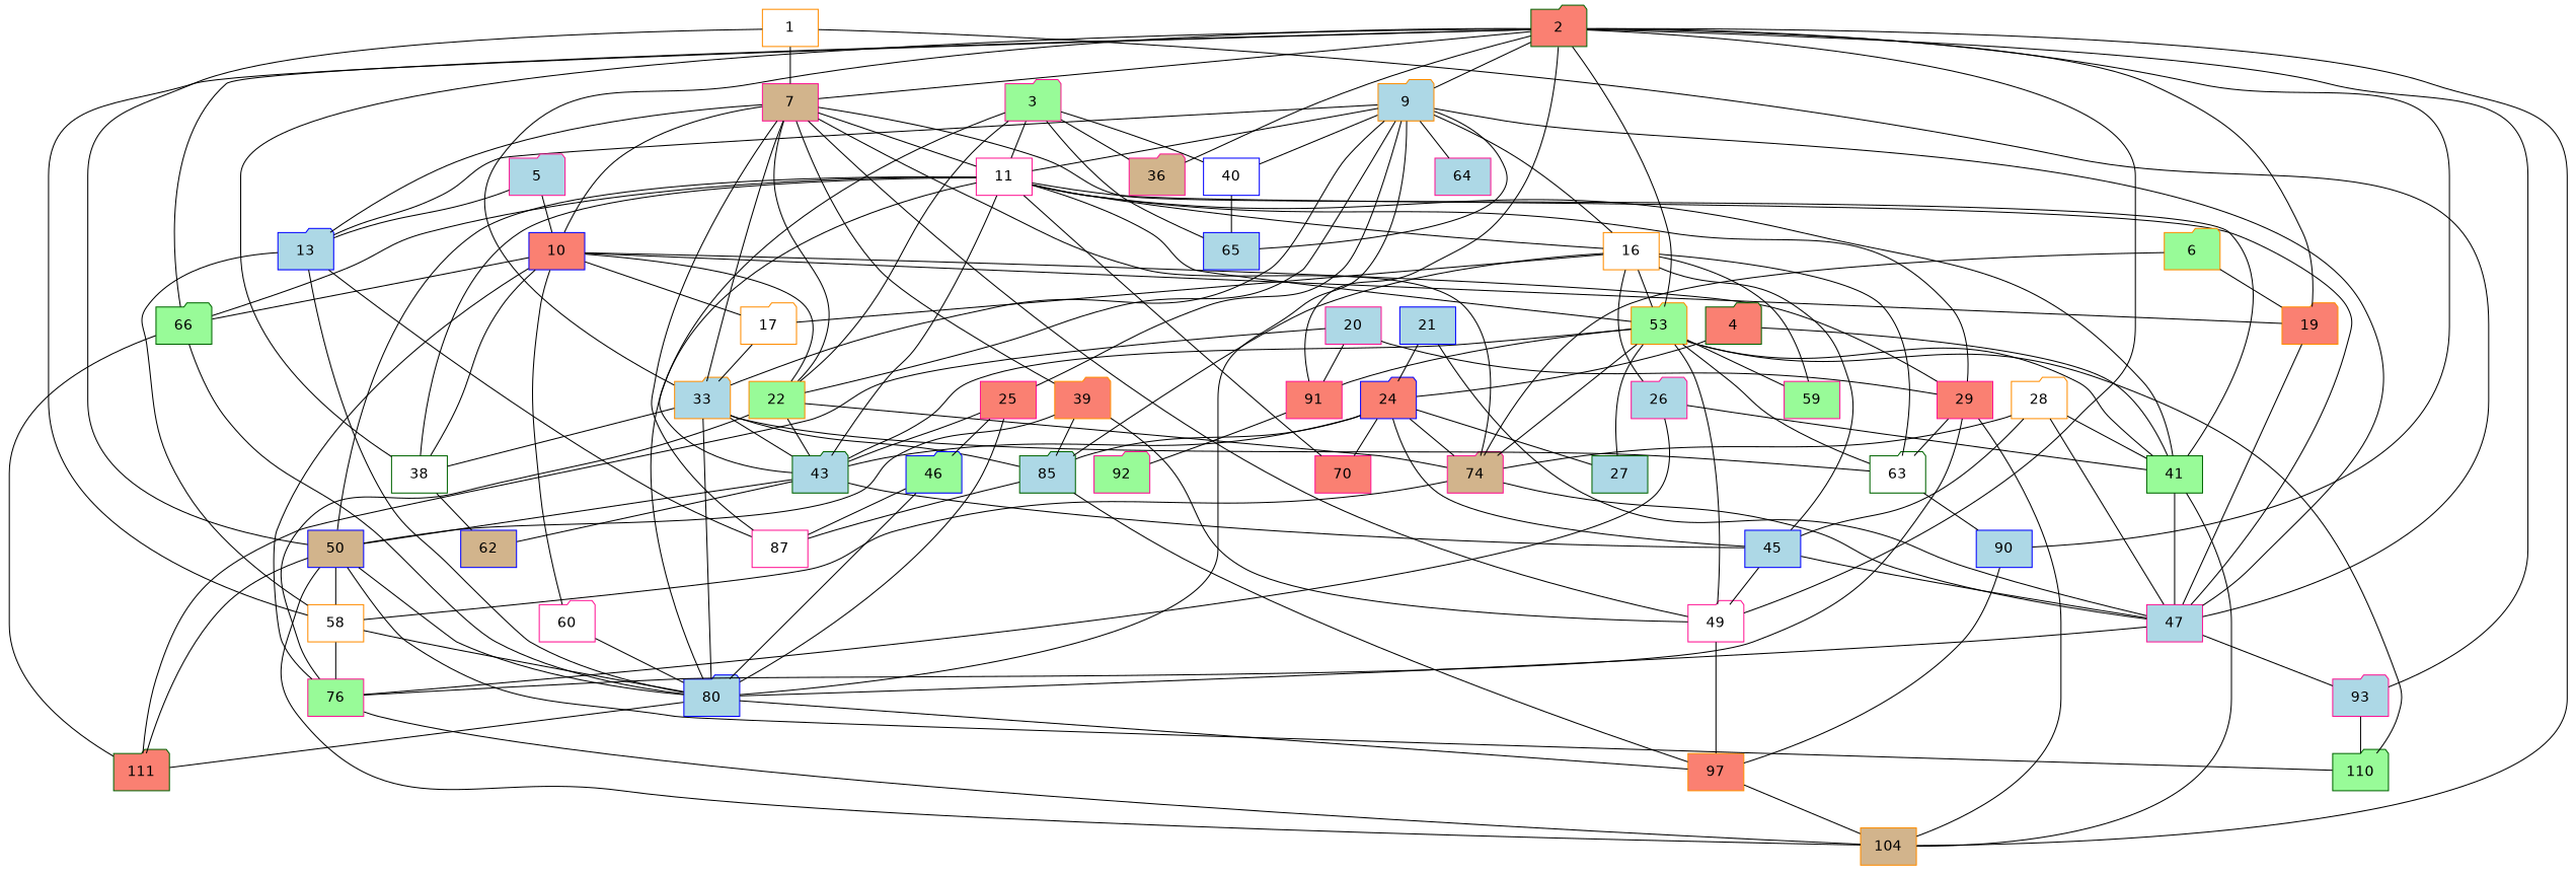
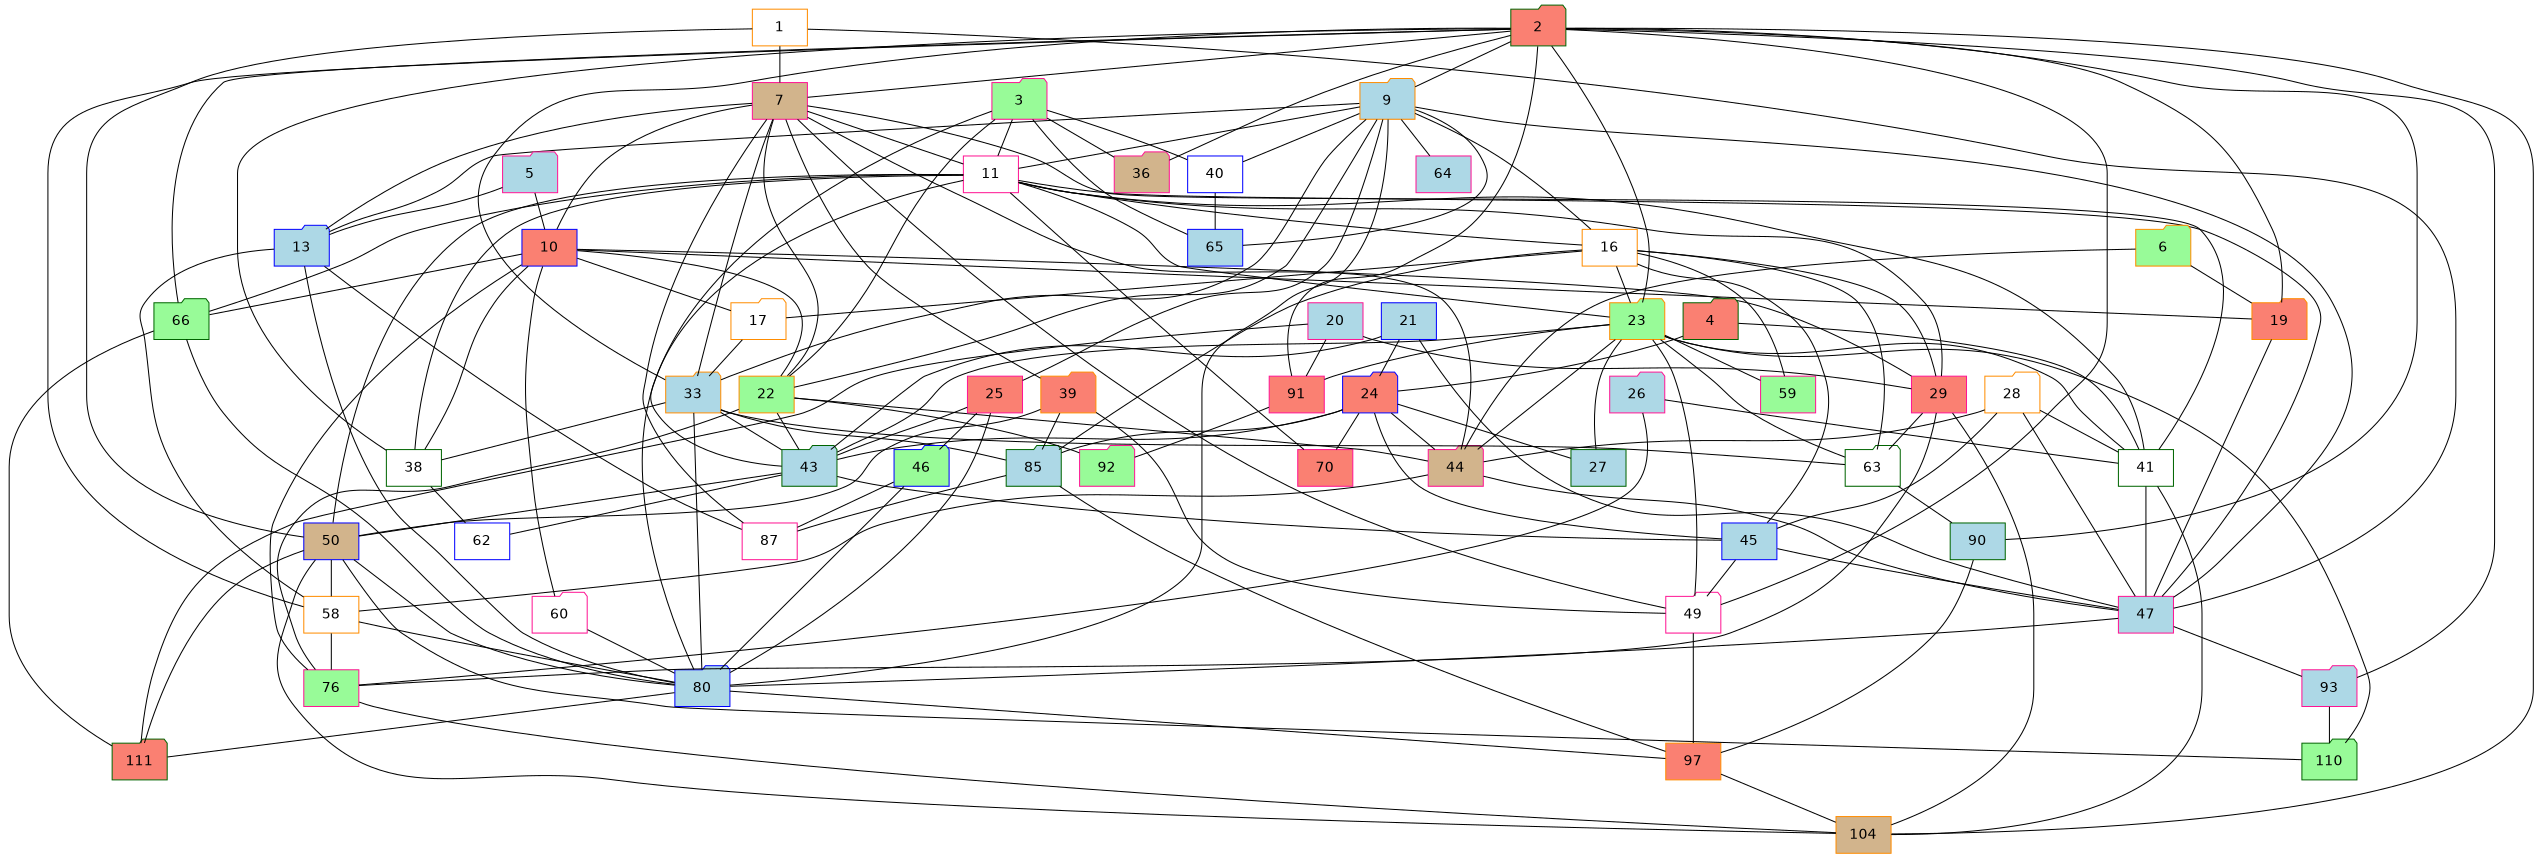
  graph {
    fontname="DejaVu Sans"
    node [color=deeppink fillcolor=lightblue fontname="DejaVu Sans" shape=box style=filled]
    edge [fontname="DejaVu Sans"]
    7 [fillcolor=tan super="+30+114+95"]
    33 [color=darkorange shape=folder super="+55+53"]
    49 [fillcolor=white shape=folder super="+119"]
    11 [fillcolor=white super="+31+86"]
    22 [color=darkorange fillcolor=palegreen super="+34"]
-   41 [color=darkgreen fillcolor=palegreen super="+42"]
+   41 [color=darkgreen fillcolor=white super="+42"]
    10 [color=blue fillcolor=salmon super="+81+14"]
    13 [color=blue shape=folder super="+15"]
-   44 [fillcolor=tan shape=folder super="+71" label=74]
+   44 [fillcolor=tan shape=folder super="+71"]
    39 [color=darkorange fillcolor=salmon shape=folder super="+57"]
    87 [fillcolor=white]
    1 [color=darkorange fillcolor=white]
    47 [super="+83+106+116"]
    50 [color=blue fillcolor=tan super="+68"]
    93 [shape=folder]
    80 [color=blue shape=folder super="+107"]
    58 [color=darkorange fillcolor=white super="+61"]
    104 [color=darkorange fillcolor=tan super="+109"]
    111 [color=darkgreen fillcolor=salmon shape=folder]
    110 [color=darkgreen fillcolor=palegreen shape=folder]
    2 [color=darkgreen fillcolor=salmon shape=folder super="+12+8"]
    9 [color=darkorange shape=folder super="+48+51"]
    19 [color=darkorange fillcolor=salmon shape=folder super="+79"]
-   23 [color=darkorange fillcolor=palegreen shape=folder super="+118+35" label=53]
+   23 [color=darkorange fillcolor=palegreen shape=folder super="+118+35"]
    36 [fillcolor=tan shape=folder]
    38 [color=darkgreen fillcolor=white]
    66 [color=darkgreen fillcolor=palegreen shape=folder super="+108"]
-   90 [color=blue]
+   90 [color=darkgreen]
    91 [fillcolor=salmon]
    40 [color=blue fillcolor=white]
    65 [color=blue]
    16 [color=darkorange fillcolor=white super="+18"]
    25 [fillcolor=salmon]
    64
    43 [color=darkgreen shape=folder super="+78+102+75+52"]
    59 [fillcolor=palegreen]
    63 [color=darkgreen fillcolor=white shape=folder super="+69"]
    27 [color=darkgreen]
    85 [color=darkgreen shape=folder super="+98+117"]
-   62 [color=blue fillcolor=tan]
+   62 [color=blue fillcolor=white]
    97 [color=darkorange fillcolor=salmon super="+101"]
    n42 [fillcolor=palegreen label=76 super="+82"]
    92 [fillcolor=palegreen shape=folder]
    3 [fillcolor=palegreen shape=folder super="+54"]
    29 [fillcolor=salmon super="+96"]
    70 [fillcolor=salmon]
    45 [color=blue super="+74"]
    24 [color=blue fillcolor=salmon shape=folder super="+88"]
    4 [color=darkgreen fillcolor=salmon shape=folder]
    17 [color=darkorange fillcolor=white shape=folder]
    60 [fillcolor=white shape=folder]
    5 [shape=folder]
    6 [color=darkorange fillcolor=palegreen shape=folder]
    46 [color=blue fillcolor=palegreen shape=folder]
    20 [super="+103"]
    21 [color=blue]
    26 [shape=folder]
    28 [color=darkorange fillcolor=white shape=folder]
    7 -- 33
    7 -- 49
    7 -- 11
    7 -- 22
    7 -- 41
    7 -- 10
    7 -- 13
    7 -- 44
    7 -- 39
    7 -- 87
    33 -- 80
    33 -- 38
    33 -- 43
    33 -- 63 [weight=2]
    33 -- 85
    49 -- 97
    11 -- 41
    11 -- 47
    11 -- 50
    11 -- 80
    11 -- 23
    11 -- 38
    11 -- 66
    11 -- 16
-   11 -- 43 [weight=2]
+   21 -- 43 [weight=2]
    11 -- 29
    11 -- 70
    22 -- 44
    22 -- 43 [weight=2]
    22 -- n42
+   22 -- 92
    41 -- 47 [weight=2]
    41 -- 104
    10 -- 22
    10 -- 19
    10 -- 38
    10 -- 66
    10 -- n42
    10 -- 29
    10 -- 17
    10 -- 60
    13 -- 87
    13 -- 80
    13 -- 58
    44 -- 47
    44 -- 58
    39 -- 49
    39 -- 50
    39 -- 85
    1 -- 7
    1 -- 47
    1 -- 50
    47 -- 93
    47 -- 80
    50 -- 80
    50 -- 58
    50 -- 104
    50 -- 111
    50 -- 110
    93 -- 110
    80 -- 111
    80 -- 97
    58 -- 80
    58 -- n42
    2 -- 7
    2 -- 33
    2 -- 49
    2 -- 93
    2 -- 58
    2 -- 104
    2 -- 9
    2 -- 19
    2 -- 23 [weight=2]
    2 -- 36
    2 -- 38
    2 -- 66
    2 -- 90
    2 -- 91
    9 -- 33
    9 -- 11
    9 -- 22
    9 -- 13
    9 -- 47 [weight=2]
    9 -- 80 [weight=3]
    9 -- 40 [weight=2]
    9 -- 65
    9 -- 16
    9 -- 25
    9 -- 64
    19 -- 47
    23 -- 49
    23 -- 41
    23 -- 44
    23 -- 110
    23 -- 91
    23 -- 43
    23 -- 59
    23 -- 63
    23 -- 27
    38 -- 62
    66 -- 80
    66 -- 111
    90 -- 97
    91 -- 92
    40 -- 65
    16 -- 23
    16 -- 59
    16 -- 63
    16 -- 85
-   16 -- 26
+   16 -- 29
    16 -- 45
    16 -- 17
    25 -- 80
    25 -- 43
    25 -- 46
    43 -- 50
    43 -- 62
    43 -- 45
    63 -- 90
    85 -- 87
    85 -- 97
    97 -- 104
    n42 -- 104
    3 -- 11
    3 -- 22
    3 -- 36
    3 -- 40
    3 -- 65
    3 -- 43
    29 -- 104
    29 -- 63
    29 -- n42
    45 -- 49
    45 -- 47
    24 -- 44
    24 -- 43
    24 -- 27
    24 -- 85
    24 -- 70
    24 -- 45
    4 -- 41
    4 -- 24
    17 -- 33
    60 -- 80
    5 -- 10
    5 -- 13
    6 -- 44
    6 -- 19
    46 -- 87
    46 -- 80
    20 -- 111
    20 -- 91
    20 -- 29
    21 -- 47
    21 -- 24
    26 -- 41
    26 -- n42
    28 -- 41
    28 -- 44
    28 -- 47
    28 -- 45
  }
